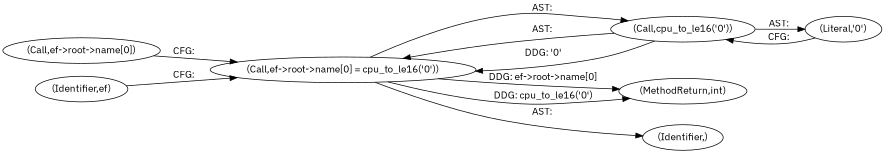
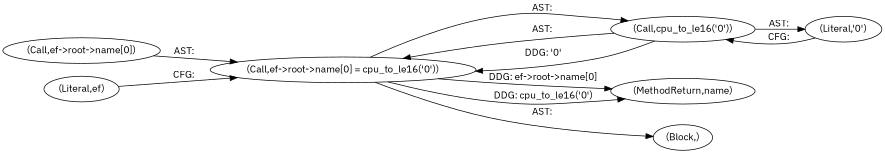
  digraph {
    fontname="IBM Plex Sans"
    rankdir=LR
    node [fontname="IBM Plex Sans"]
    edge [fontname="IBM Plex Sans"]
    n1 [label="(Call,ef->root->name[0] = cpu_to_le16('\0'))"]
    n2 [label="(Call,cpu_to_le16('\0'))"]
-   n3 [label="(MethodReturn,int)"]
-   n4 [label="(Identifier,)"]
+   n3 [label="(MethodReturn,name)"]
+   n4 [label="(Block,)"]
    n5 [label="(Literal,'\0')"]
    n6 [label="(Call,ef->root->name[0])"]
-   n7 [label="(Identifier,ef)"]
+   n7 [label="(Literal,ef)"]
    n1 -> n2 [label="AST: "]
    n1 -> n3 [label="DDG: ef->root->name[0]"]
    n1 -> n3 [label="DDG: cpu_to_le16('\0')"]
    n1 -> n4 [label="AST: "]
    n2 -> n1 [label="AST: "]
    n2 -> n1 [label="DDG: '\0'"]
    n2 -> n5 [label="AST: "]
    n5 -> n2 [label="CFG: "]
-   n6 -> n1 [label="CFG: "]
+   n6 -> n1 [label="AST: "]
    n7 -> n1 [label="CFG: "]
  }
